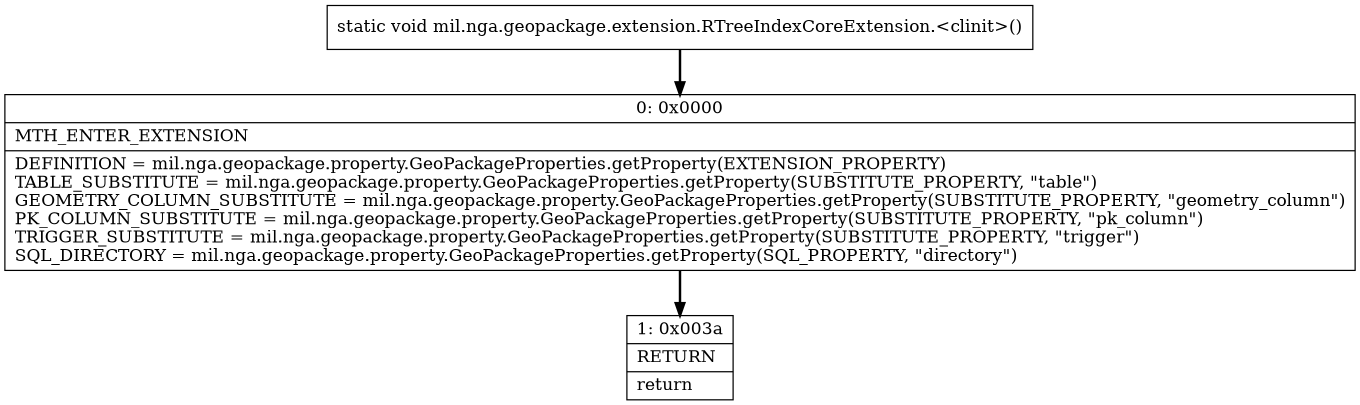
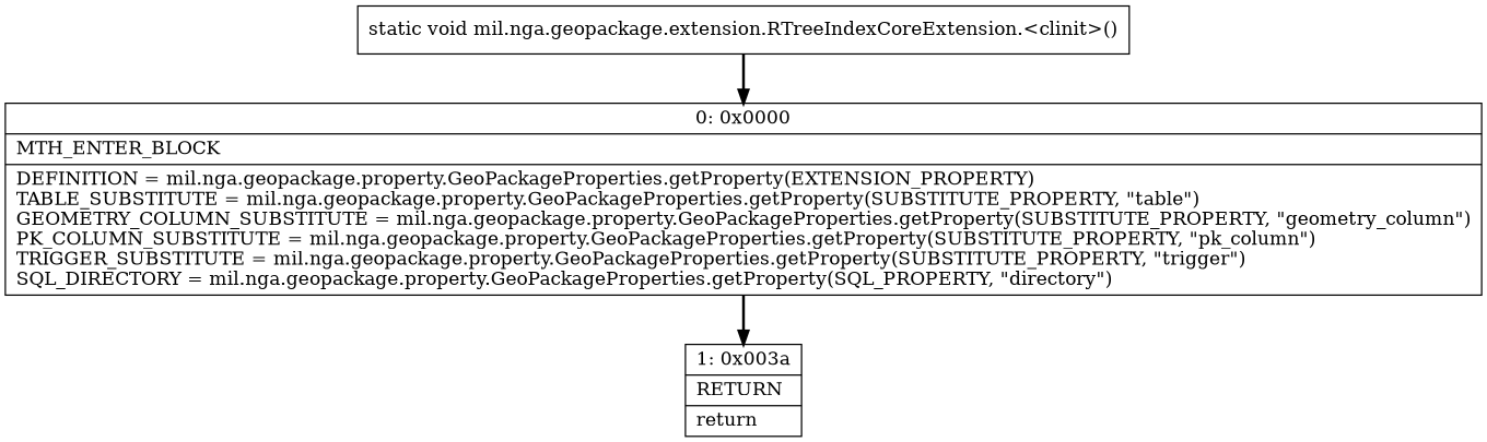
  digraph {
    node [shape=record]
    edge [style=bold arrowhead=normal]
-   n1 [label="{0\:\ 0x0000|MTH_ENTER_EXTENSION\l|DEFINITION = mil.nga.geopackage.property.GeoPackageProperties.getProperty(EXTENSION_PROPERTY)\lTABLE_SUBSTITUTE = mil.nga.geopackage.property.GeoPackageProperties.getProperty(SUBSTITUTE_PROPERTY, \"table\")\lGEOMETRY_COLUMN_SUBSTITUTE = mil.nga.geopackage.property.GeoPackageProperties.getProperty(SUBSTITUTE_PROPERTY, \"geometry_column\")\lPK_COLUMN_SUBSTITUTE = mil.nga.geopackage.property.GeoPackageProperties.getProperty(SUBSTITUTE_PROPERTY, \"pk_column\")\lTRIGGER_SUBSTITUTE = mil.nga.geopackage.property.GeoPackageProperties.getProperty(SUBSTITUTE_PROPERTY, \"trigger\")\lSQL_DIRECTORY = mil.nga.geopackage.property.GeoPackageProperties.getProperty(SQL_PROPERTY, \"directory\")\l}"]
+   n1 [label="{0\:\ 0x0000|MTH_ENTER_BLOCK\l|DEFINITION = mil.nga.geopackage.property.GeoPackageProperties.getProperty(EXTENSION_PROPERTY)\lTABLE_SUBSTITUTE = mil.nga.geopackage.property.GeoPackageProperties.getProperty(SUBSTITUTE_PROPERTY, \"table\")\lGEOMETRY_COLUMN_SUBSTITUTE = mil.nga.geopackage.property.GeoPackageProperties.getProperty(SUBSTITUTE_PROPERTY, \"geometry_column\")\lPK_COLUMN_SUBSTITUTE = mil.nga.geopackage.property.GeoPackageProperties.getProperty(SUBSTITUTE_PROPERTY, \"pk_column\")\lTRIGGER_SUBSTITUTE = mil.nga.geopackage.property.GeoPackageProperties.getProperty(SUBSTITUTE_PROPERTY, \"trigger\")\lSQL_DIRECTORY = mil.nga.geopackage.property.GeoPackageProperties.getProperty(SQL_PROPERTY, \"directory\")\l}"]
    n2 [label="{1\:\ 0x003a|RETURN\l|return\l}"]
    n3 [label="{static void mil.nga.geopackage.extension.RTreeIndexCoreExtension.\<clinit\>() }"]
    n1 -> n2
    n3 -> n1
  }
